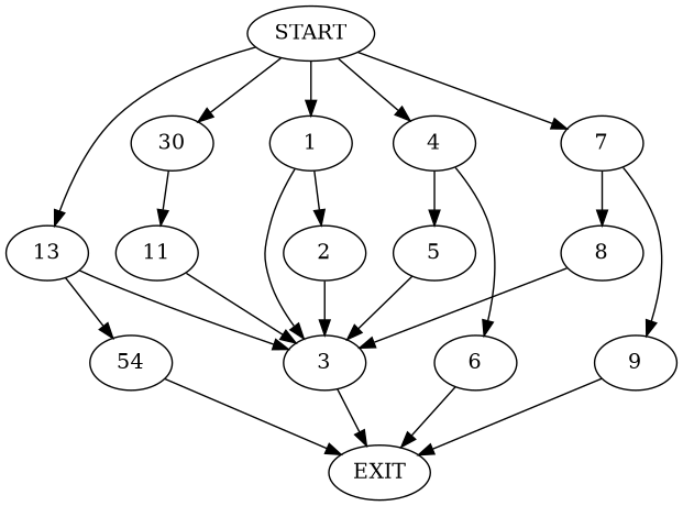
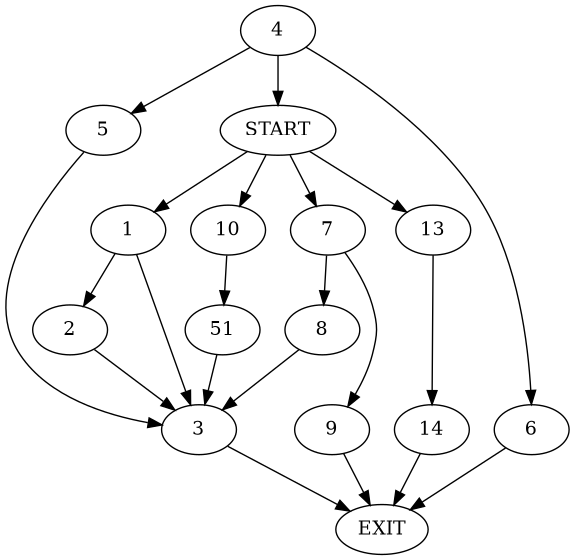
  digraph {
    n1 [label=START]
    1
    4
    7
-   10 [label=30]
+   10
    13
    2
    3
    5
    6
    8
    9
-   11
-   14 [label=54]
+   11 [label=51]
+   14
    n15 [label=EXIT]
    n1 -> 1
-   n1 -> 4
+   4 -> n1
    n1 -> 7
    n1 -> 10
    n1 -> 13
    1 -> 2
    1 -> 3
    4 -> 5
    4 -> 6
    7 -> 8
    7 -> 9
    10 -> 11
-   13 -> 3
    13 -> 14
    2 -> 3
    3 -> n15
    5 -> 3
    6 -> n15
    8 -> 3
    9 -> n15
    11 -> 3
    14 -> n15
  }
